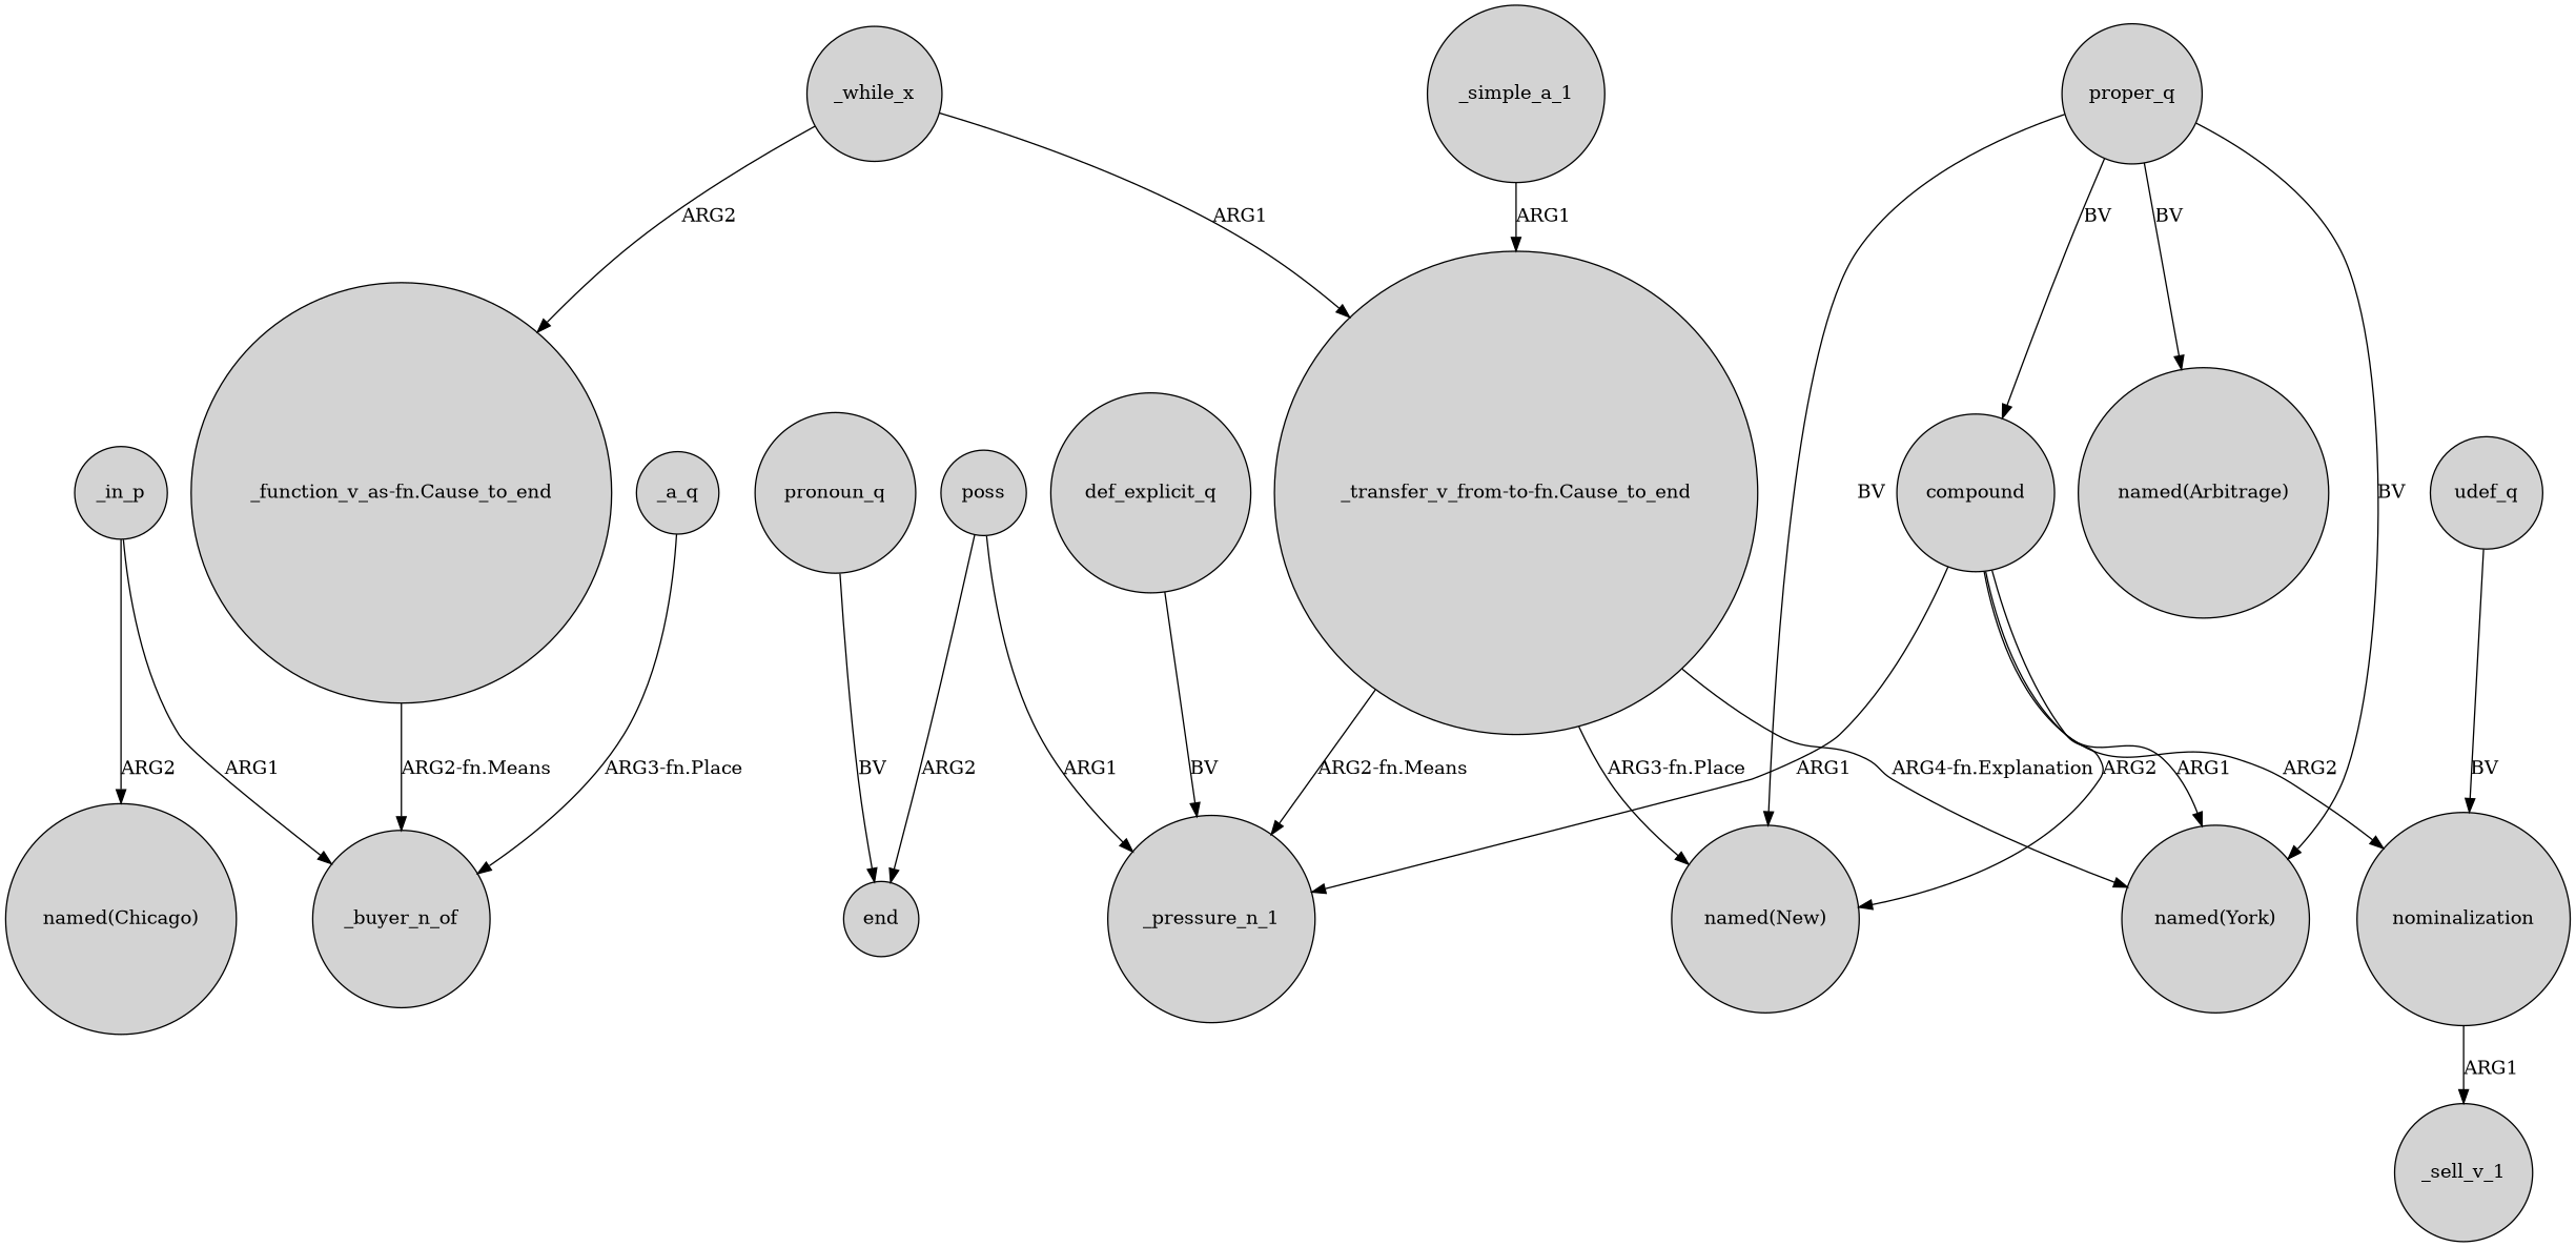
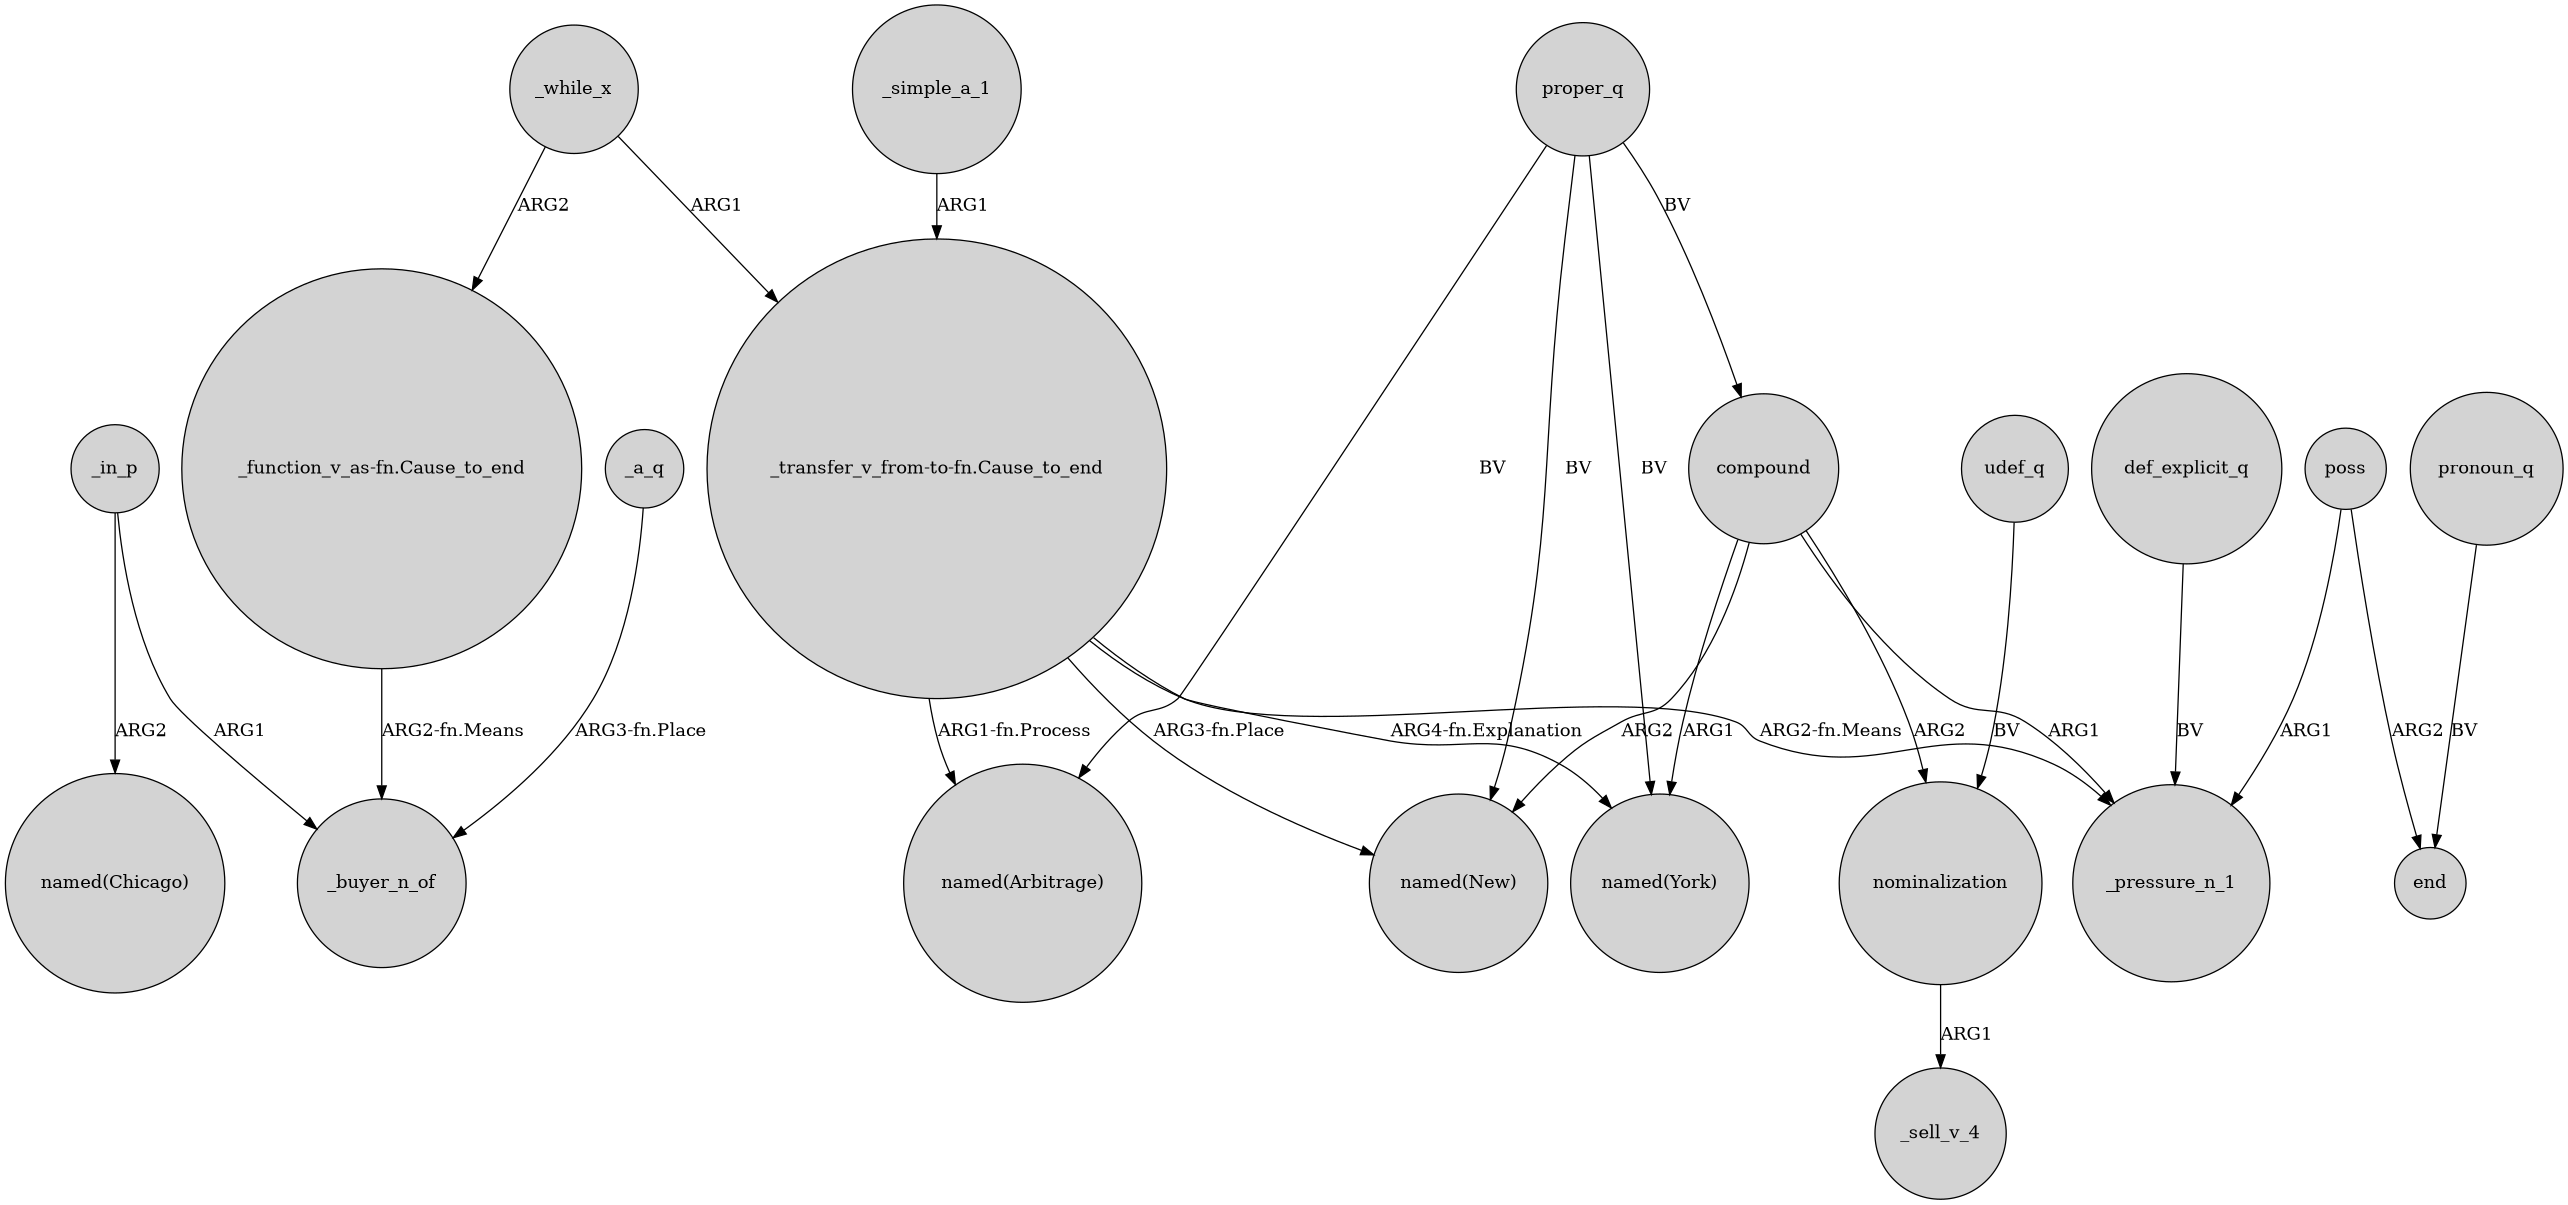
  digraph {
    node [shape=circle style=filled]
    _in_p
    "named(Chicago)"
    _buyer_n_of
    "_transfer_v_from-to-fn.Cause_to_end"
    "named(Arbitrage)"
    "named(York)"
    _pressure_n_1
    "named(New)"
    compound
    nominalization
-   _sell_v_1
+   _sell_v_1 [label=_sell_v_4]
    proper_q
    udef_q
    "_function_v_as-fn.Cause_to_end"
    n15 [label=end]
    pronoun_q
    _a_q
    poss
    _while_x
    _simple_a_1
    def_explicit_q
    _in_p -> "named(Chicago)" [label=ARG2]
    _in_p -> _buyer_n_of [label=ARG1]
+   "_transfer_v_from-to-fn.Cause_to_end" -> "named(Arbitrage)" [label="ARG1-fn.Process"]
    "_transfer_v_from-to-fn.Cause_to_end" -> "named(York)" [label="ARG4-fn.Explanation"]
    "_transfer_v_from-to-fn.Cause_to_end" -> _pressure_n_1 [label="ARG2-fn.Means"]
    "_transfer_v_from-to-fn.Cause_to_end" -> "named(New)" [label="ARG3-fn.Place"]
    compound -> "named(York)" [label=ARG1]
    compound -> _pressure_n_1 [label=ARG1]
    compound -> "named(New)" [label=ARG2]
    compound -> nominalization [label=ARG2]
    nominalization -> _sell_v_1 [label=ARG1]
    proper_q -> "named(Arbitrage)" [label=BV]
    proper_q -> "named(York)" [label=BV]
    proper_q -> "named(New)" [label=BV]
    proper_q -> compound [label=BV]
    udef_q -> nominalization [label=BV]
    "_function_v_as-fn.Cause_to_end" -> _buyer_n_of [label="ARG2-fn.Means"]
    pronoun_q -> n15 [label=BV]
    _a_q -> _buyer_n_of [label="ARG3-fn.Place"]
    poss -> _pressure_n_1 [label=ARG1]
    poss -> n15 [label=ARG2]
    _while_x -> "_transfer_v_from-to-fn.Cause_to_end" [label=ARG1]
    _while_x -> "_function_v_as-fn.Cause_to_end" [label=ARG2]
    _simple_a_1 -> "_transfer_v_from-to-fn.Cause_to_end" [label=ARG1]
    def_explicit_q -> _pressure_n_1 [label=BV]
  }
